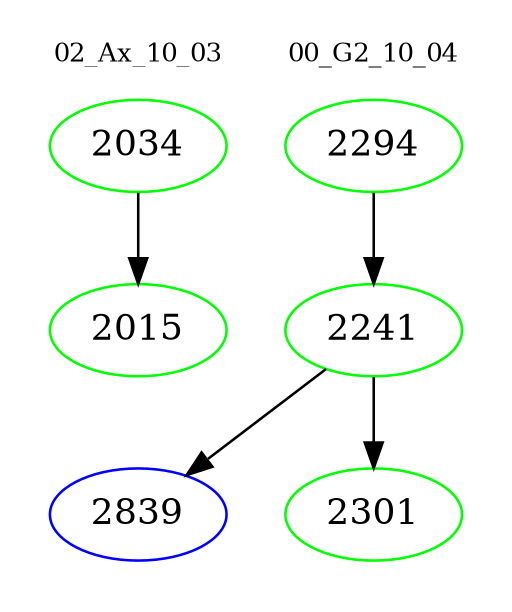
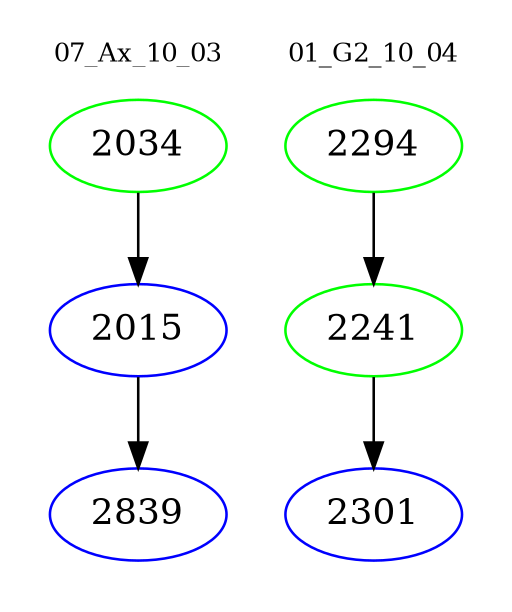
  digraph {
    node [color=green]
    edge [color=black]
    n1 [label=2034]
-   n2 [label=2015]
+   n2 [color=blue label=2015]
    n3 [color=blue label=2839]
    n4 [label=2294]
    n5 [label=2241]
-   n6 [label=2301]
+   n6 [color=blue label=2301]
    subgraph cluster_1 {
      color=white
      fontsize=10
-     label="02_Ax_10_03"
+     label="07_Ax_10_03"
      n1
      n2
      n3
    }
    subgraph cluster_2 {
      color=white
      fontsize=10
-     label="00_G2_10_04"
+     label="01_G2_10_04"
      n4
      n5
      n6
    }
    n1 -> n2
-   n5 -> n3
+   n2 -> n3
    n4 -> n5
    n5 -> n6
  }
